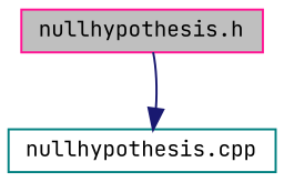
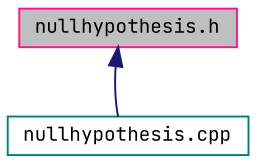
  digraph {
    fontname="JetBrains Mono"
    node [fontname="JetBrains Mono" fontsize=10 shape=record style=filled]
    n1 [color=deeppink fillcolor=grey75 fontcolor=black height=0.2 label="nullhypothesis.h" width=0.4]
    n2 [color=teal fillcolor=white height=0.2 label="nullhypothesis.cpp" width=0.4]
-   n2 -> n1 [color=midnightblue dir=back fontname="JetBrains Mono" fontsize=10 labelfontname=Helvetica labelfontsize=10 style=solid]
+   n1 -> n2 [color=midnightblue dir=back fontname="JetBrains Mono" fontsize=10 labelfontname=Helvetica labelfontsize=10 style=solid]
  }
